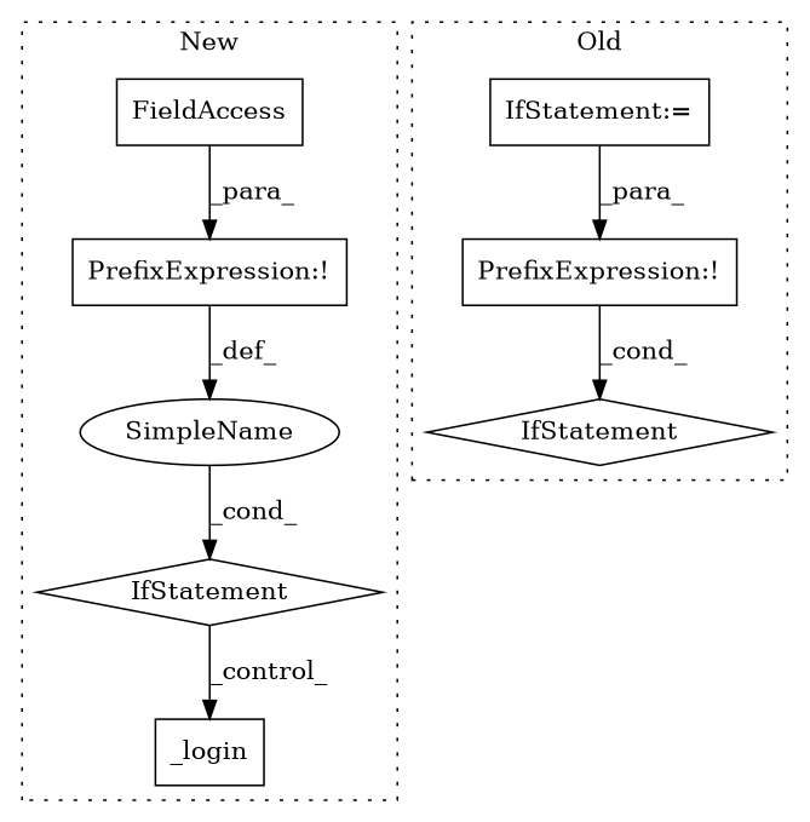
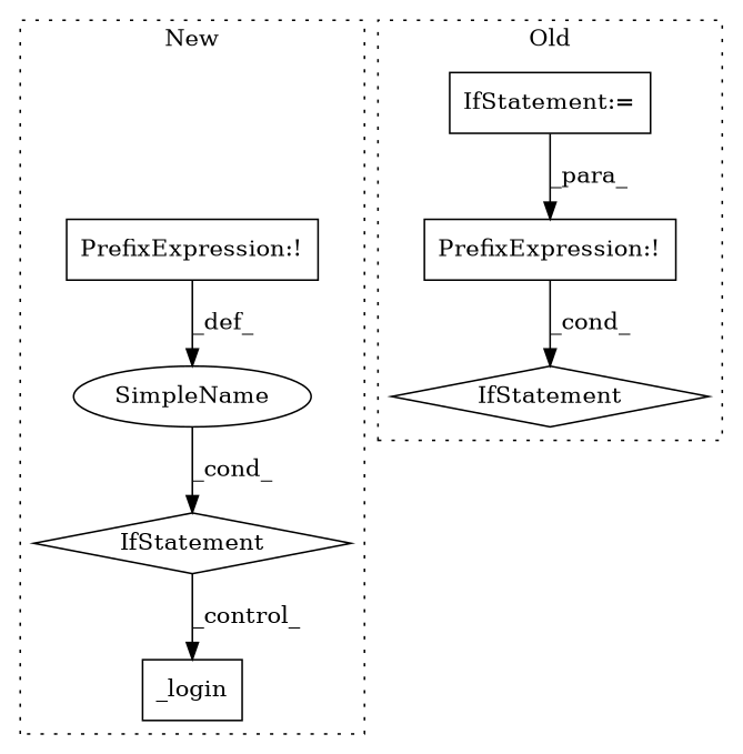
  digraph {
    node [a=25 l=1 shape=box]
    n1 [a=32 l=8 label=_login s=3351]
    n2 [l="4,2" label=IfStatement s="3314,3331" shape=diamond]
    n3 [a=38 label="PrefixExpression:!" s=3318]
    n4 [a=42 label=SimpleName shape=ellipse l=""]
-   n5 [a=22 l=12 label=FieldAccess s=3319]
    n6 [l="4,2" label=IfStatement s="2818,2829" shape=diamond]
    n7 [a=38 label="PrefixExpression:!" s=2822]
    n8 [a=7 label="IfStatement:=" s=2436]
    subgraph cluster_1 {
      label=New
      style=dotted
      n1
      n2
      n3
      n4
-     n5
    }
    subgraph cluster_2 {
      label=Old
      style=dotted
      n6
      n7
      n8
    }
    n2 -> n1 [label=_control_]
    n3 -> n4 [label=_def_]
    n4 -> n2 [label=_cond_]
-   n5 -> n3 [label=_para_]
    n7 -> n6 [label=_cond_]
    n8 -> n7 [label=_para_]
  }
